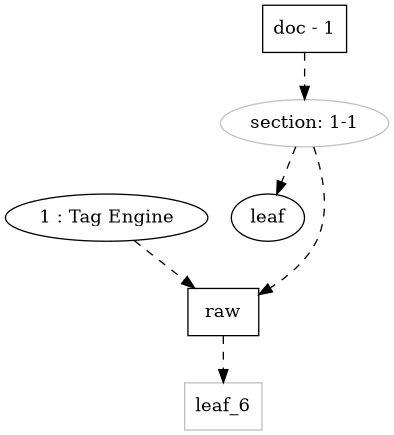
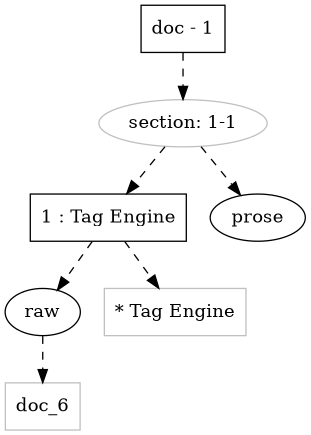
  digraph {
    fontname="DejaVu Serif"
    node [fontname="DejaVu Serif"]
    edge [fontname="DejaVu Serif" style=dashed]
    n1 [color=Gray label="section: 1-1"]
-   n2 [label="1 : Tag Engine"]
-   n3 [label=leaf]
-   n4 [label=raw shape=box]
-   leaf_6 [color=Gray shape=rectangle]
+   n2 [label="1 : Tag Engine" shape=box]
+   n3 [label=prose]
+   n4 [label=raw]
+   n5 [color=Gray label="* Tag Engine" shape=rectangle]
+   leaf_6 [color=Gray shape=rectangle label=doc_6]
    n7 [label="doc - 1" shape=box]
    subgraph sub_1 {
      rank=same
      n1
    }
    subgraph sub_2 {
      rank=same
      n2
      n3
    }
    subgraph sub_3 {
      rank=same
      n4
    }
-   n1 -> n4
+   n1 -> n2
    n1 -> n3
    n2 -> n4
+   n2 -> n5
    n4 -> leaf_6
    n7 -> n1
  }
